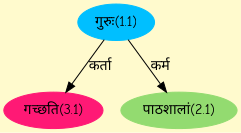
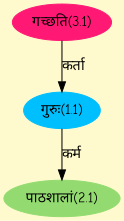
  digraph {
    bgcolor=lemonchiffon1
    compound=true
    fontname="Comic Neue"
    rankdir=BT
    node [fontname="Comic Neue" style=filled]
    edge [dir=back fontname="Comic Neue"]
    n1 [color="#00BFFF" label="गुरुः(1.1)"]
    n2 [color="#FF1975" label="गच्छति(3.1)"]
    n3 [color="#93DB70" label="पाठशालां(2.1)"]
-   n2 -> n1 [label="कर्ता"]
+   n1 -> n2 [label="कर्ता"]
    n3 -> n1 [label="कर्म"]
  }
